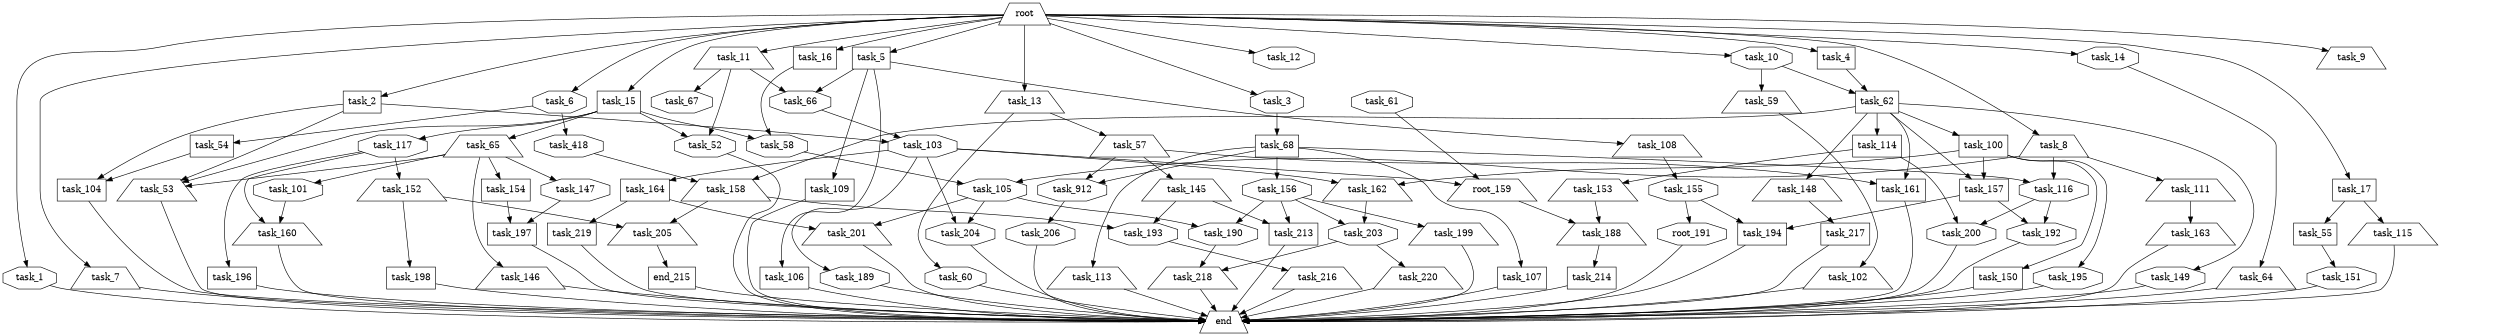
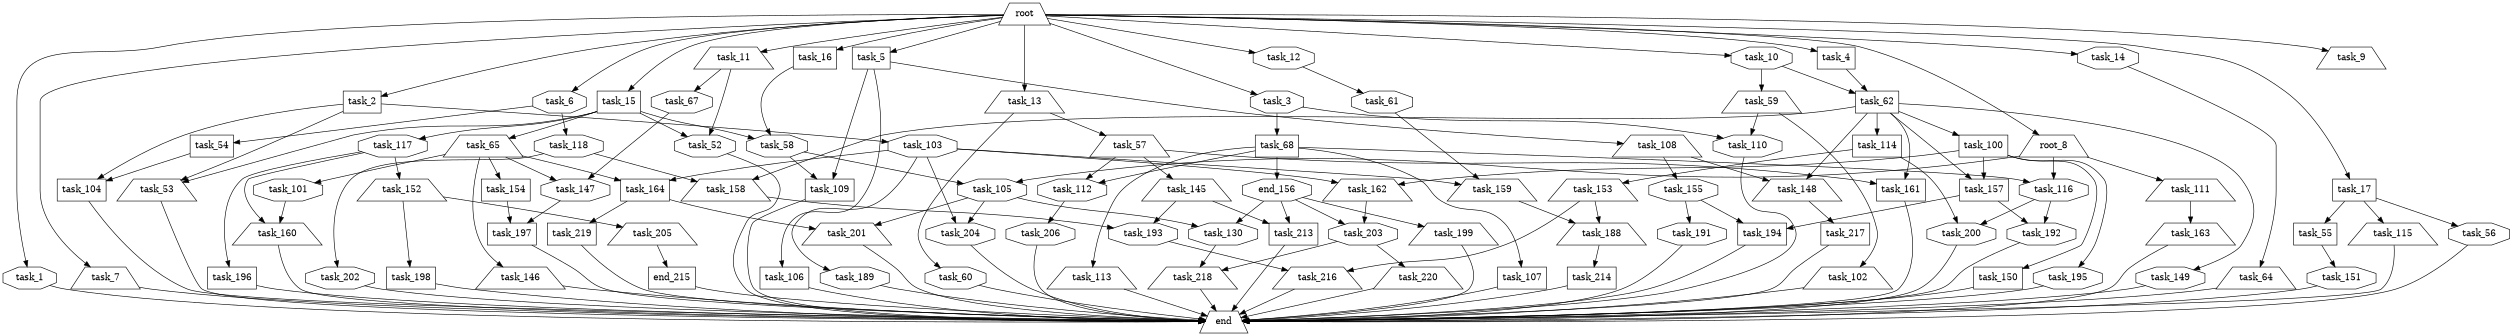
  digraph {
    node [shape=octagon]
    root [shape=trapezium]
    task_1
    task_2 [shape=box]
    task_3
    task_4 [shape=box]
    task_5 [shape=box]
    task_6
    task_7 [shape=trapezium]
-   task_8 [shape=trapezium]
+   task_8 [shape=trapezium label=root_8]
    task_9 [shape=trapezium]
    task_10
    task_11 [shape=trapezium]
    task_12
    task_13 [shape=trapezium]
    task_14
    task_15 [shape=box]
    task_16 [shape=box]
    task_17 [shape=box]
    end [shape=trapezium]
    task_53 [shape=trapezium]
    task_103
    task_104 [shape=box]
    task_68 [shape=box]
+   task_110
    task_62 [shape=box]
-   task_66
    task_106 [shape=box]
    task_108 [shape=trapezium]
    task_109 [shape=box]
    task_54 [shape=box]
-   task_118 [label=task_418]
+   task_118
    task_105
    task_111 [shape=trapezium]
    task_116
    task_59 [shape=trapezium]
    task_52
    task_67
    task_61
    task_57 [shape=trapezium]
    task_60
    task_64 [shape=trapezium]
    task_58
    task_65 [shape=trapezium]
    task_117
    task_55 [shape=box]
+   task_56
    task_115 [shape=trapezium]
-   task_159 [shape=trapezium label=root_159]
+   task_159 [shape=trapezium]
    task_164 [shape=box]
    task_162 [shape=trapezium]
    task_189
    task_204
-   task_112 [label=task_912]
+   task_112
    task_107 [shape=box]
    task_113 [shape=trapezium]
-   task_156
+   task_156 [label=end_156]
    task_161 [shape=box]
    task_100 [shape=box]
    task_114 [shape=box]
    task_148 [shape=trapezium]
    task_149
    task_157 [shape=box]
    task_158 [shape=trapezium]
    task_155
-   task_190
+   task_202
+   task_190 [label=task_130]
    task_201 [shape=trapezium]
    task_163 [shape=trapezium]
    task_200
    task_192
    task_102 [shape=trapezium]
    task_147
    task_145 [shape=trapezium]
    task_101
    task_146 [shape=trapezium]
    task_154 [shape=box]
    task_160 [shape=trapezium]
    task_152 [shape=trapezium]
    task_196 [shape=box]
    task_151
    task_206
    task_193
    task_213 [shape=box]
    task_188 [shape=trapezium]
    task_150 [shape=box]
    task_195
    task_153 [shape=trapezium]
    task_217 [shape=box]
    task_194 [shape=box]
    task_205 [shape=trapezium]
    task_197 [shape=box]
    task_219 [shape=box]
    task_199 [shape=trapezium]
    task_203
    task_218 [shape=trapezium]
-   task_191 [label=root_191]
+   task_191
    task_216 [shape=trapezium]
    task_198 [shape=box]
    n99 [label=end_215 shape=box]
    task_214 [shape=box]
    task_220 [shape=trapezium]
    root -> task_1
    root -> task_2
    root -> task_3
    root -> task_4
    root -> task_5
    root -> task_6
    root -> task_7
    root -> task_8
    root -> task_9
    root -> task_10
    root -> task_11
    root -> task_12
    root -> task_13
    root -> task_14
    root -> task_15
    root -> task_16
    root -> task_17
    task_1 -> end
    task_2 -> task_53
    task_2 -> task_103
    task_2 -> task_104
    task_3 -> task_68
+   task_3 -> task_110
    task_4 -> task_62
-   task_5 -> task_66
    task_5 -> task_106
    task_5 -> task_108
    task_5 -> task_109
    task_6 -> task_54
    task_6 -> task_118
    task_7 -> end
    task_8 -> task_105
    task_8 -> task_111
    task_8 -> task_116
    task_10 -> task_62
    task_10 -> task_59
-   task_11 -> task_66
    task_11 -> task_52
    task_11 -> task_67
+   task_12 -> task_61
    task_13 -> task_57
    task_13 -> task_60
    task_14 -> task_64
    task_15 -> task_53
    task_15 -> task_52
    task_15 -> task_58
    task_15 -> task_65
    task_15 -> task_117
    task_16 -> task_58
    task_17 -> task_55
+   task_17 -> task_56
    task_17 -> task_115
    task_53 -> end
    task_103 -> task_159
    task_103 -> task_164
    task_103 -> task_162
    task_103 -> task_189
    task_103 -> task_204
    task_104 -> end
    task_68 -> task_116
    task_68 -> task_112
    task_68 -> task_107
    task_68 -> task_113
    task_68 -> task_156
+   task_110 -> end
    task_62 -> task_161
    task_62 -> task_100
    task_62 -> task_114
    task_62 -> task_148
    task_62 -> task_149
    task_62 -> task_157
    task_62 -> task_158
-   task_66 -> task_103
    task_106 -> end
+   task_108 -> task_148
    task_108 -> task_155
    task_109 -> end
    task_54 -> task_104
    task_118 -> task_158
+   task_118 -> task_202
    task_105 -> task_204
    task_105 -> task_190
    task_105 -> task_201
    task_111 -> task_163
    task_116 -> task_200
    task_116 -> task_192
+   task_59 -> task_110
    task_59 -> task_102
    task_52 -> end
+   task_67 -> task_147
    task_61 -> task_159
    task_57 -> task_112
    task_57 -> task_161
    task_57 -> task_145
    task_60 -> end
    task_64 -> end
+   task_58 -> task_109
    task_58 -> task_105
-   task_65 -> task_53
+   task_65 -> task_164
    task_65 -> task_147
    task_65 -> task_101
    task_65 -> task_146
    task_65 -> task_154
    task_117 -> task_160
    task_117 -> task_152
    task_117 -> task_196
    task_55 -> task_151
+   task_56 -> end
    task_115 -> end
    task_159 -> task_188
    task_164 -> task_201
    task_164 -> task_219
    task_162 -> task_203
    task_189 -> end
    task_204 -> end
    task_112 -> task_206
    task_107 -> end
    task_113 -> end
    task_156 -> task_190
    task_156 -> task_213
    task_156 -> task_199
    task_156 -> task_203
    task_161 -> end
    task_100 -> task_162
    task_100 -> task_157
    task_100 -> task_150
    task_100 -> task_195
    task_114 -> task_200
    task_114 -> task_153
    task_148 -> task_217
    task_149 -> end
    task_157 -> task_192
    task_157 -> task_194
    task_158 -> task_193
-   task_158 -> task_205
    task_155 -> task_194
    task_155 -> task_191
+   task_202 -> end
    task_190 -> task_218
    task_201 -> end
    task_163 -> end
    task_200 -> end
    task_192 -> end
    task_102 -> end
    task_147 -> task_197
    task_145 -> task_193
    task_145 -> task_213
    task_101 -> task_160
    task_146 -> end
    task_154 -> task_197
    task_160 -> end
    task_152 -> task_205
    task_152 -> task_198
    task_196 -> end
    task_151 -> end
    task_206 -> end
    task_193 -> task_216
    task_213 -> end
    task_188 -> task_214
    task_150 -> end
    task_195 -> end
    task_153 -> task_188
+   task_153 -> task_216
    task_217 -> end
    task_194 -> end
    task_205 -> n99
    task_197 -> end
    task_219 -> end
    task_199 -> end
    task_203 -> task_218
    task_203 -> task_220
    task_218 -> end
    task_191 -> end
    task_216 -> end
    task_198 -> end
    n99 -> end
    task_214 -> end
    task_220 -> end
  }
